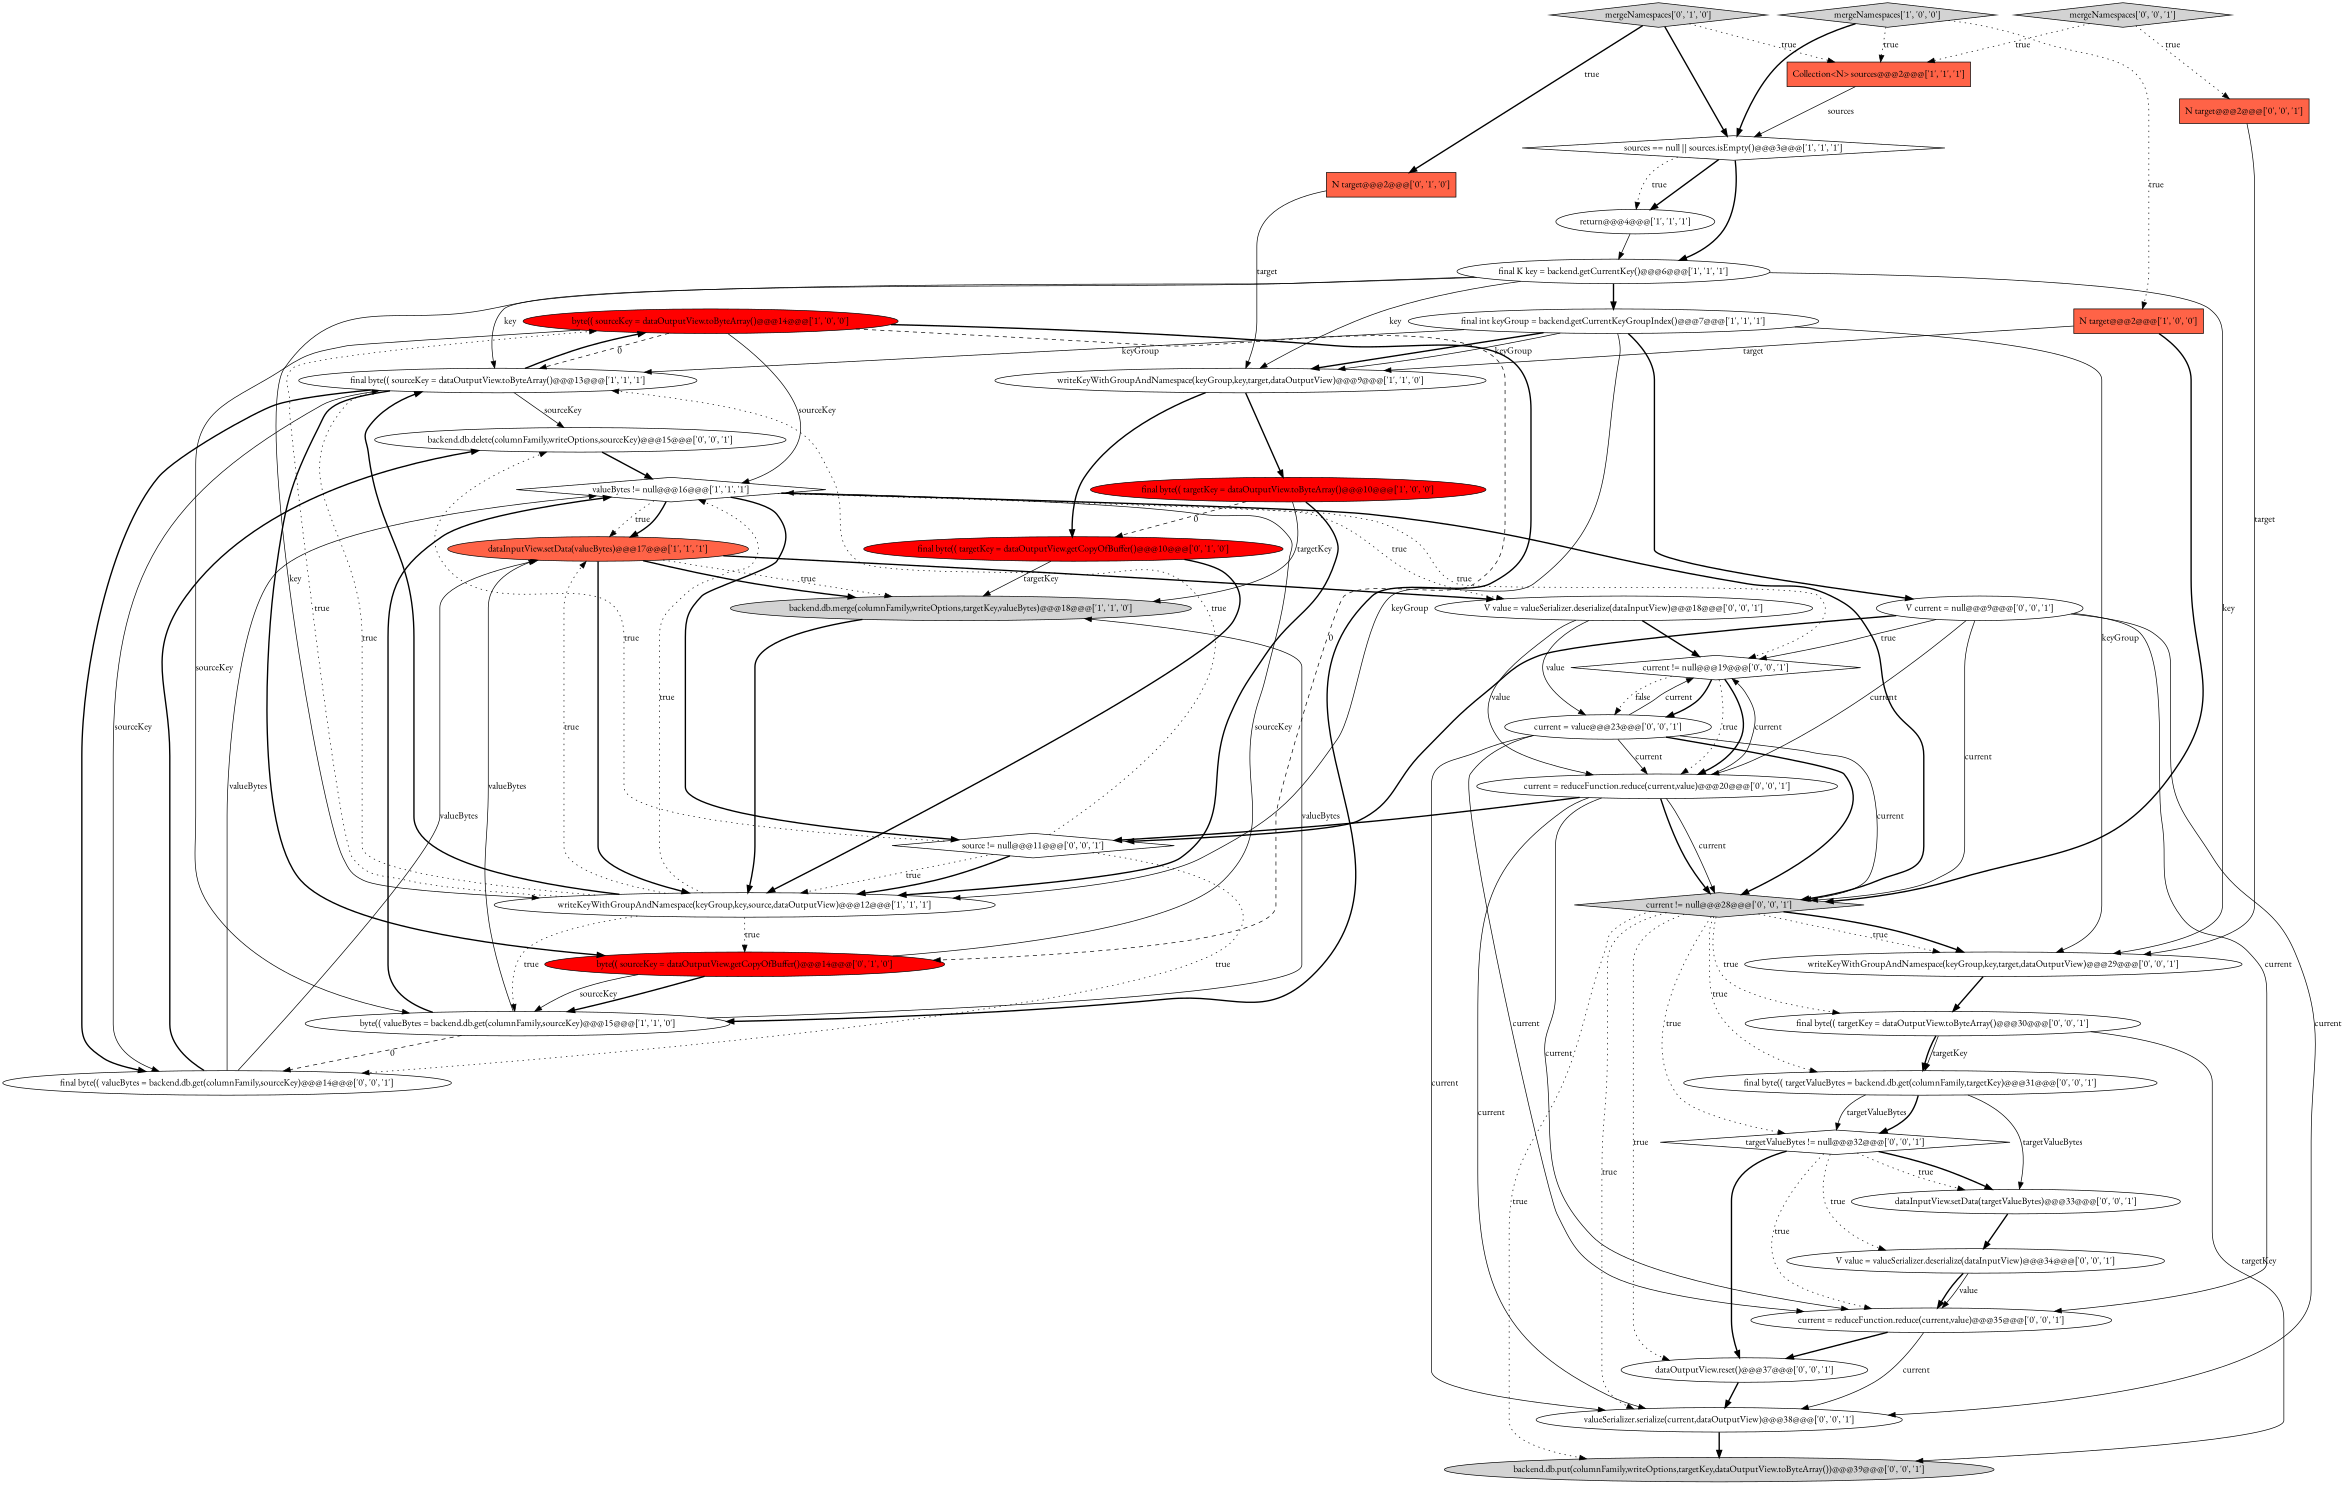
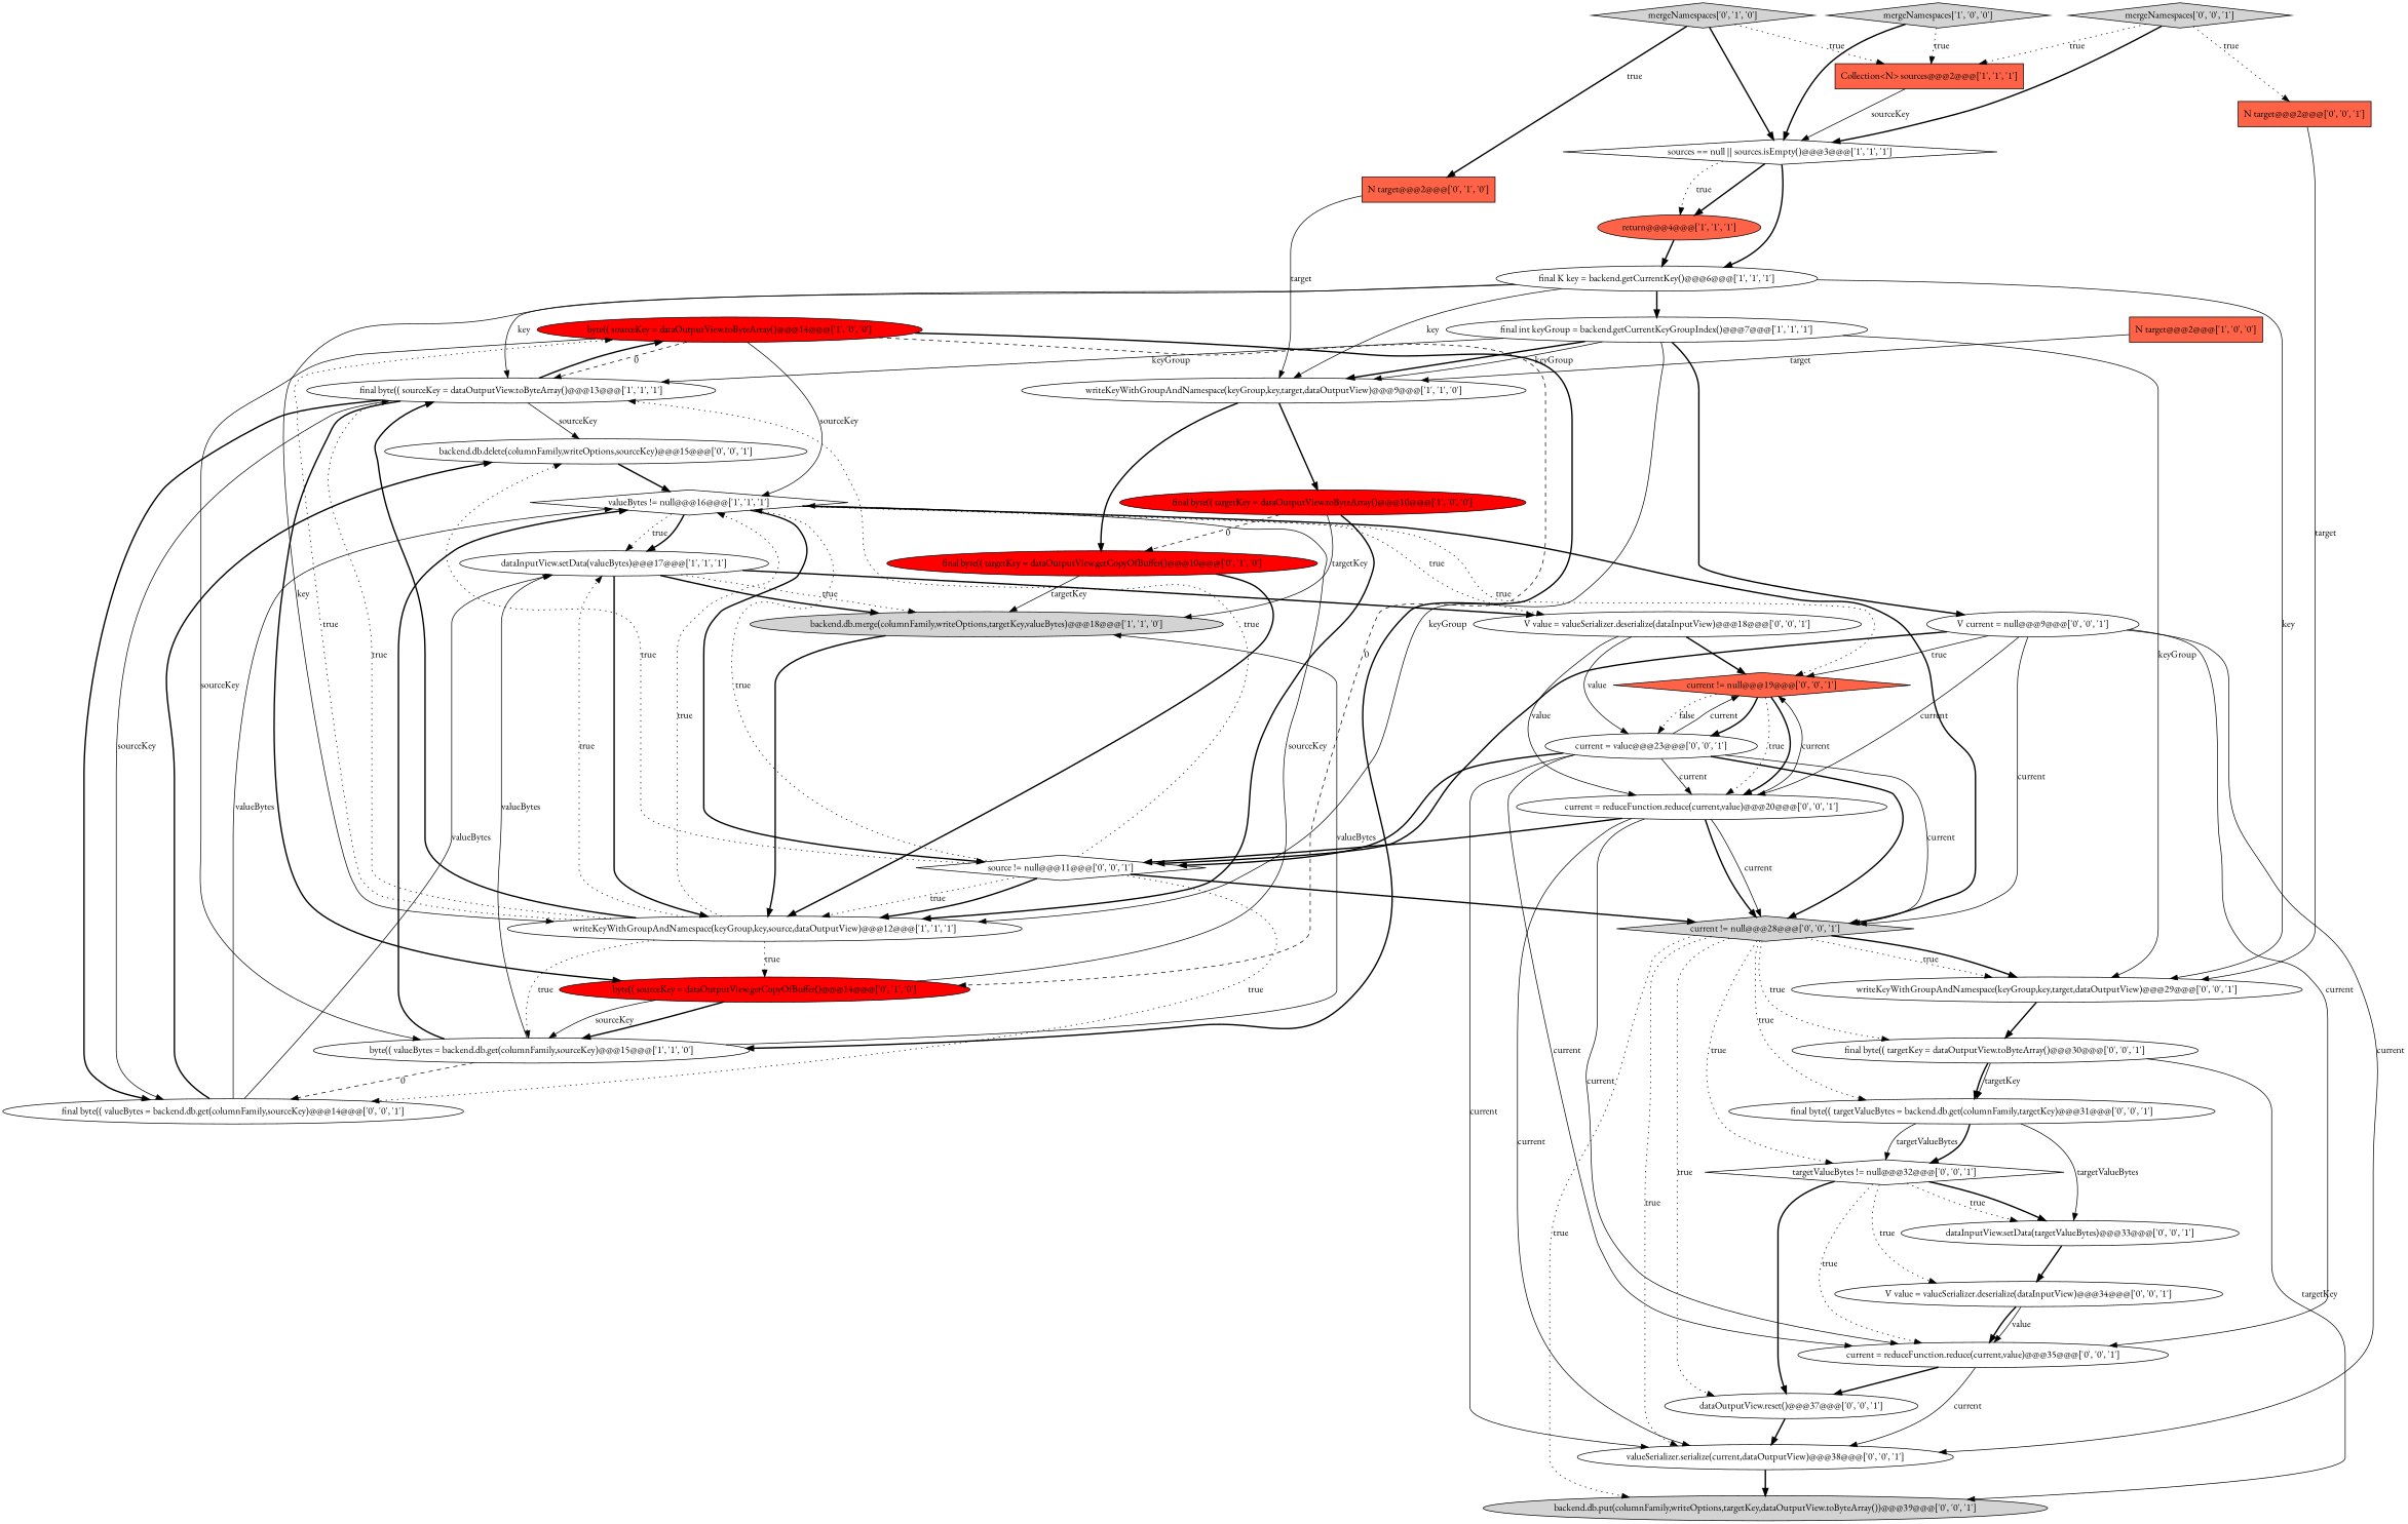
  digraph {
    fontname="EB Garamond"
    node [fillcolor=white fontname="EB Garamond" shape=ellipse style=filled]
    edge [fontname="EB Garamond" style=bold]
    n1 [fillcolor=red label="byte(( sourceKey = dataOutputView.toByteArray()@@@14@@@['1', '0', '0']"]
    n2 [label="final byte(( sourceKey = dataOutputView.toByteArray()@@@13@@@['1', '1', '1']"]
    n3 [fillcolor=red label="byte(( sourceKey = dataOutputView.getCopyOfBuffer()@@@14@@@['0', '1', '0']"]
    n4 [label="byte(( valueBytes = backend.db.get(columnFamily,sourceKey)@@@15@@@['1', '1', '0']"]
    n5 [label="valueBytes != null@@@16@@@['1', '1', '1']" shape=diamond]
    n6 [label="final byte(( valueBytes = backend.db.get(columnFamily,sourceKey)@@@14@@@['0', '0', '1']"]
    n7 [label="backend.db.delete(columnFamily,writeOptions,sourceKey)@@@15@@@['0', '0', '1']"]
    n8 [fillcolor=lightgray label="backend.db.merge(columnFamily,writeOptions,targetKey,valueBytes)@@@18@@@['1', '1', '0']"]
-   n9 [fillcolor=tomato label="dataInputView.setData(valueBytes)@@@17@@@['1', '1', '1']"]
-   n10 [label="current != null@@@19@@@['0', '0', '1']" shape=diamond]
+   n9 [label="dataInputView.setData(valueBytes)@@@17@@@['1', '1', '1']"]
+   n10 [fillcolor=tomato label="current != null@@@19@@@['0', '0', '1']" shape=diamond]
    n11 [fillcolor=lightgray label="current != null@@@28@@@['0', '0', '1']" shape=diamond]
    n12 [label="source != null@@@11@@@['0', '0', '1']" shape=diamond]
    n13 [label="V value = valueSerializer.deserialize(dataInputView)@@@18@@@['0', '0', '1']"]
    n14 [label="final byte(( targetKey = dataOutputView.toByteArray()@@@30@@@['0', '0', '1']"]
    n15 [label="final byte(( targetValueBytes = backend.db.get(columnFamily,targetKey)@@@31@@@['0', '0', '1']"]
    n16 [fillcolor=lightgray label="backend.db.put(columnFamily,writeOptions,targetKey,dataOutputView.toByteArray())@@@39@@@['0', '0', '1']"]
    n17 [label="dataInputView.setData(targetValueBytes)@@@33@@@['0', '0', '1']"]
    n18 [label="targetValueBytes != null@@@32@@@['0', '0', '1']" shape=diamond]
    n19 [fillcolor=lightgray label="mergeNamespaces['0', '0', '1']" shape=diamond]
    n20 [fillcolor=tomato label="Collection<N> sources@@@2@@@['1', '1', '1']" shape=box]
    n21 [fillcolor=tomato label="N target@@@2@@@['0', '0', '1']" shape=box]
    n22 [label="sources == null || sources.isEmpty()@@@3@@@['1', '1', '1']" shape=diamond]
    n23 [label="writeKeyWithGroupAndNamespace(keyGroup,key,target,dataOutputView)@@@29@@@['0', '0', '1']"]
-   n24 [label="return@@@4@@@['1', '1', '1']"]
+   n24 [fillcolor=tomato label="return@@@4@@@['1', '1', '1']"]
    n25 [label="final K key = backend.getCurrentKey()@@@6@@@['1', '1', '1']"]
    n26 [label="current = value@@@23@@@['0', '0', '1']"]
    n27 [label="current = reduceFunction.reduce(current,value)@@@20@@@['0', '0', '1']"]
    n28 [label="current = reduceFunction.reduce(current,value)@@@35@@@['0', '0', '1']"]
    n29 [label="valueSerializer.serialize(current,dataOutputView)@@@38@@@['0', '0', '1']"]
    n30 [fillcolor=lightgray label="mergeNamespaces['1', '0', '0']" shape=diamond]
    n31 [fillcolor=tomato label="N target@@@2@@@['1', '0', '0']" shape=box]
    n32 [label="writeKeyWithGroupAndNamespace(keyGroup,key,target,dataOutputView)@@@9@@@['1', '1', '0']"]
    n33 [fillcolor=tomato label="N target@@@2@@@['0', '1', '0']" shape=box]
    n34 [fillcolor=red label="final byte(( targetKey = dataOutputView.getCopyOfBuffer()@@@10@@@['0', '1', '0']"]
    n35 [fillcolor=red label="final byte(( targetKey = dataOutputView.toByteArray()@@@10@@@['1', '0', '0']"]
    n36 [label="dataOutputView.reset()@@@37@@@['0', '0', '1']"]
    n37 [label="writeKeyWithGroupAndNamespace(keyGroup,key,source,dataOutputView)@@@12@@@['1', '1', '1']"]
    n38 [label="V value = valueSerializer.deserialize(dataInputView)@@@34@@@['0', '0', '1']"]
    n39 [label="V current = null@@@9@@@['0', '0', '1']"]
    n40 [label="final int keyGroup = backend.getCurrentKeyGroupIndex()@@@7@@@['1', '1', '1']"]
    n41 [fillcolor=lightgray label="mergeNamespaces['0', '1', '0']" shape=diamond]
    n1 -> n2 [label=0 style=dashed]
    n1 -> n3 [label=0 style=dashed]
    n1 -> n4 [label=sourceKey style=solid]
    n1 -> n4
    n1 -> n5 [label=sourceKey style=solid]
    n2 -> n1
    n2 -> n3
    n2 -> n6
    n2 -> n6 [label=sourceKey style=solid]
    n2 -> n7 [label=sourceKey style=solid]
    n3 -> n4
    n3 -> n4 [label=sourceKey style=solid]
    n3 -> n5 [label=sourceKey style=solid]
    n4 -> n5
    n4 -> n6 [label=0 style=dashed]
    n4 -> n8 [label=valueBytes style=solid]
    n4 -> n9 [label=valueBytes style=solid]
    n5 -> n9 [label=true style=dotted]
    n5 -> n9
    n5 -> n10 [label=true style=dotted]
    n5 -> n11
    n5 -> n12
    n5 -> n13 [label=true style=dotted]
    n6 -> n5 [label=valueBytes style=solid]
    n6 -> n7
    n6 -> n9 [label=valueBytes style=solid]
    n7 -> n5
    n8 -> n37
    n9 -> n8 [label=true style=dotted]
    n9 -> n8
    n9 -> n13
    n9 -> n37
    n10 -> n26
    n10 -> n26 [label=false style=dotted]
    n10 -> n27 [label=true style=dotted]
    n10 -> n27
    n11 -> n14 [label=true style=dotted]
    n11 -> n15 [label=true style=dotted]
    n11 -> n16 [label=true style=dotted]
    n11 -> n18 [label=true style=dotted]
    n11 -> n23 [label=true style=dotted]
    n11 -> n23
    n11 -> n29 [label=true style=dotted]
    n11 -> n36 [label=true style=dotted]
    n12 -> n2 [label=true style=dotted]
+   n12 -> n5 [label=true style=dotted]
    n12 -> n6 [label=true style=dotted]
    n12 -> n7 [label=true style=dotted]
-   n31 -> n11
+   n12 -> n11
    n12 -> n37
    n12 -> n37 [label=true style=dotted]
    n13 -> n10
    n13 -> n26 [label=value style=solid]
    n13 -> n27 [label=value style=solid]
    n14 -> n15
    n14 -> n15 [label=targetKey style=solid]
    n14 -> n16 [label=targetKey style=solid]
    n15 -> n17 [label=targetValueBytes style=solid]
    n15 -> n18 [label=targetValueBytes style=solid]
    n15 -> n18
    n17 -> n38
    n18 -> n17
    n18 -> n17 [label=true style=dotted]
    n18 -> n28 [label=true style=dotted]
    n18 -> n36
    n18 -> n38 [label=true style=dotted]
    n19 -> n20 [label=true style=dotted]
    n19 -> n21 [label=true style=dotted]
-   n20 -> n22 [label=sources style=solid]
+   n19 -> n22
+   n20 -> n22 [label=sourceKey style=solid]
    n21 -> n23 [label=target style=solid]
    n22 -> n24
    n22 -> n24 [label=true style=dotted]
    n22 -> n25
    n23 -> n14
-   n24 -> n25 [style=solid]
+   n24 -> n25
    n25 -> n2 [label=key style=solid]
    n25 -> n23 [label=key style=solid]
    n25 -> n32 [label=key style=solid]
    n25 -> n37 [label=key style=solid]
    n25 -> n40
    n26 -> n10 [label=current style=solid]
    n26 -> n11 [label=current style=solid]
    n26 -> n11
+   n26 -> n12
    n26 -> n27 [label=current style=solid]
    n26 -> n28 [label=current style=solid]
    n26 -> n29 [label=current style=solid]
    n27 -> n10 [label=current style=solid]
    n27 -> n11 [label=current style=solid]
    n27 -> n11
    n27 -> n12
    n27 -> n28 [label=current style=solid]
    n27 -> n29 [label=current style=solid]
    n28 -> n29 [label=current style=solid]
    n28 -> n36
    n29 -> n16
    n30 -> n20 [label=true style=dotted]
    n30 -> n22
-   n30 -> n31 [label=true style=dotted]
    n31 -> n32 [label=target style=solid]
    n32 -> n34
    n32 -> n35
    n33 -> n32 [label=target style=solid]
    n34 -> n8 [label=targetKey style=solid]
    n34 -> n37
    n35 -> n8 [label=targetKey style=solid]
    n35 -> n34 [label=0 style=dashed]
    n35 -> n37
    n36 -> n29
    n37 -> n1 [label=true style=dotted]
    n37 -> n2 [label=true style=dotted]
    n37 -> n2
    n37 -> n3 [label=true style=dotted]
    n37 -> n4 [label=true style=dotted]
    n37 -> n5 [label=true style=dotted]
    n37 -> n9 [label=true style=dotted]
    n38 -> n28
    n38 -> n28 [label=value style=solid]
    n39 -> n10 [label=true style=solid]
    n39 -> n11 [label=current style=solid]
    n39 -> n12
    n39 -> n27 [label=current style=solid]
    n39 -> n28 [label=current style=solid]
    n39 -> n29 [label=current style=solid]
    n40 -> n2 [label=keyGroup style=solid]
    n40 -> n23 [label=keyGroup style=solid]
    n40 -> n32
    n40 -> n32 [label=keyGroup style=solid]
    n40 -> n37 [label=keyGroup style=solid]
    n40 -> n39
    n41 -> n20 [label=true style=dotted]
    n41 -> n22
    n41 -> n33 [label=true]
  }
